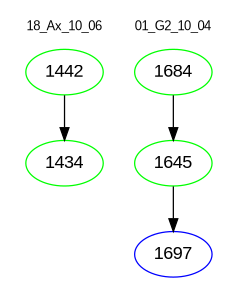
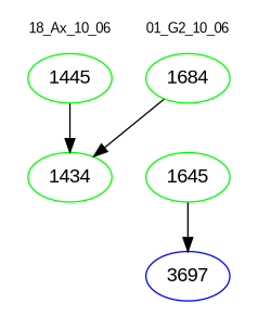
  digraph {
    fontname="Liberation Sans"
    node [color=green fontname="Liberation Sans"]
    edge [color=black fontname="Liberation Sans"]
-   n1 [label=1442]
+   n1 [label=1445]
    n2 [label=1434]
    n3 [label=1684]
    n4 [label=1645]
-   n5 [color=blue label=1697]
+   n5 [color=blue label=3697]
    subgraph cluster_1 {
      color=white
      fontsize=10
      label="18_Ax_10_06"
      n1
      n2
    }
    subgraph cluster_2 {
      color=white
      fontsize=10
-     label="01_G2_10_04"
+     label="01_G2_10_06"
      n3
      n4
      n5
    }
    n1 -> n2
-   n3 -> n4
+   n3 -> n2
    n4 -> n5
  }
